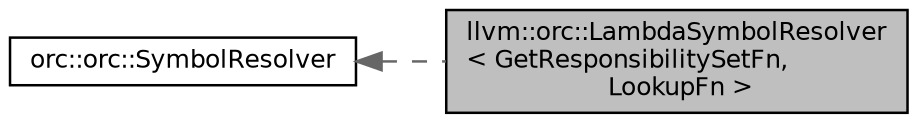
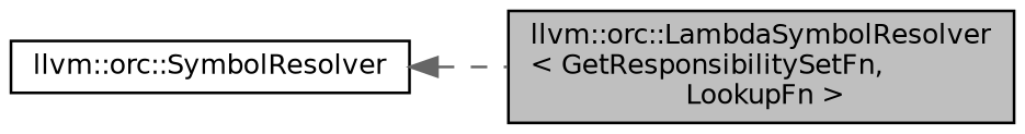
  digraph {
    rankdir=LR
    node [color=black fontname=Helvetica fontsize=10 shape=box]
    n1 [fillcolor=grey75 fontcolor=black height=0.2 label="llvm::orc::LambdaSymbolResolver\l\< GetResponsibilitySetFn,\l LookupFn \>" style=filled width=0.4]
-   n2 [height=0.2 label="orc::orc::SymbolResolver" width=0.4]
+   n2 [height=0.2 label="llvm::orc::SymbolResolver" width=0.4]
    n2 -> n1 [color=gray40 dir=back fontname=Helvetica fontsize=10 labelfontname=Helvetica labelfontsize=10 style=dashed]
  }
